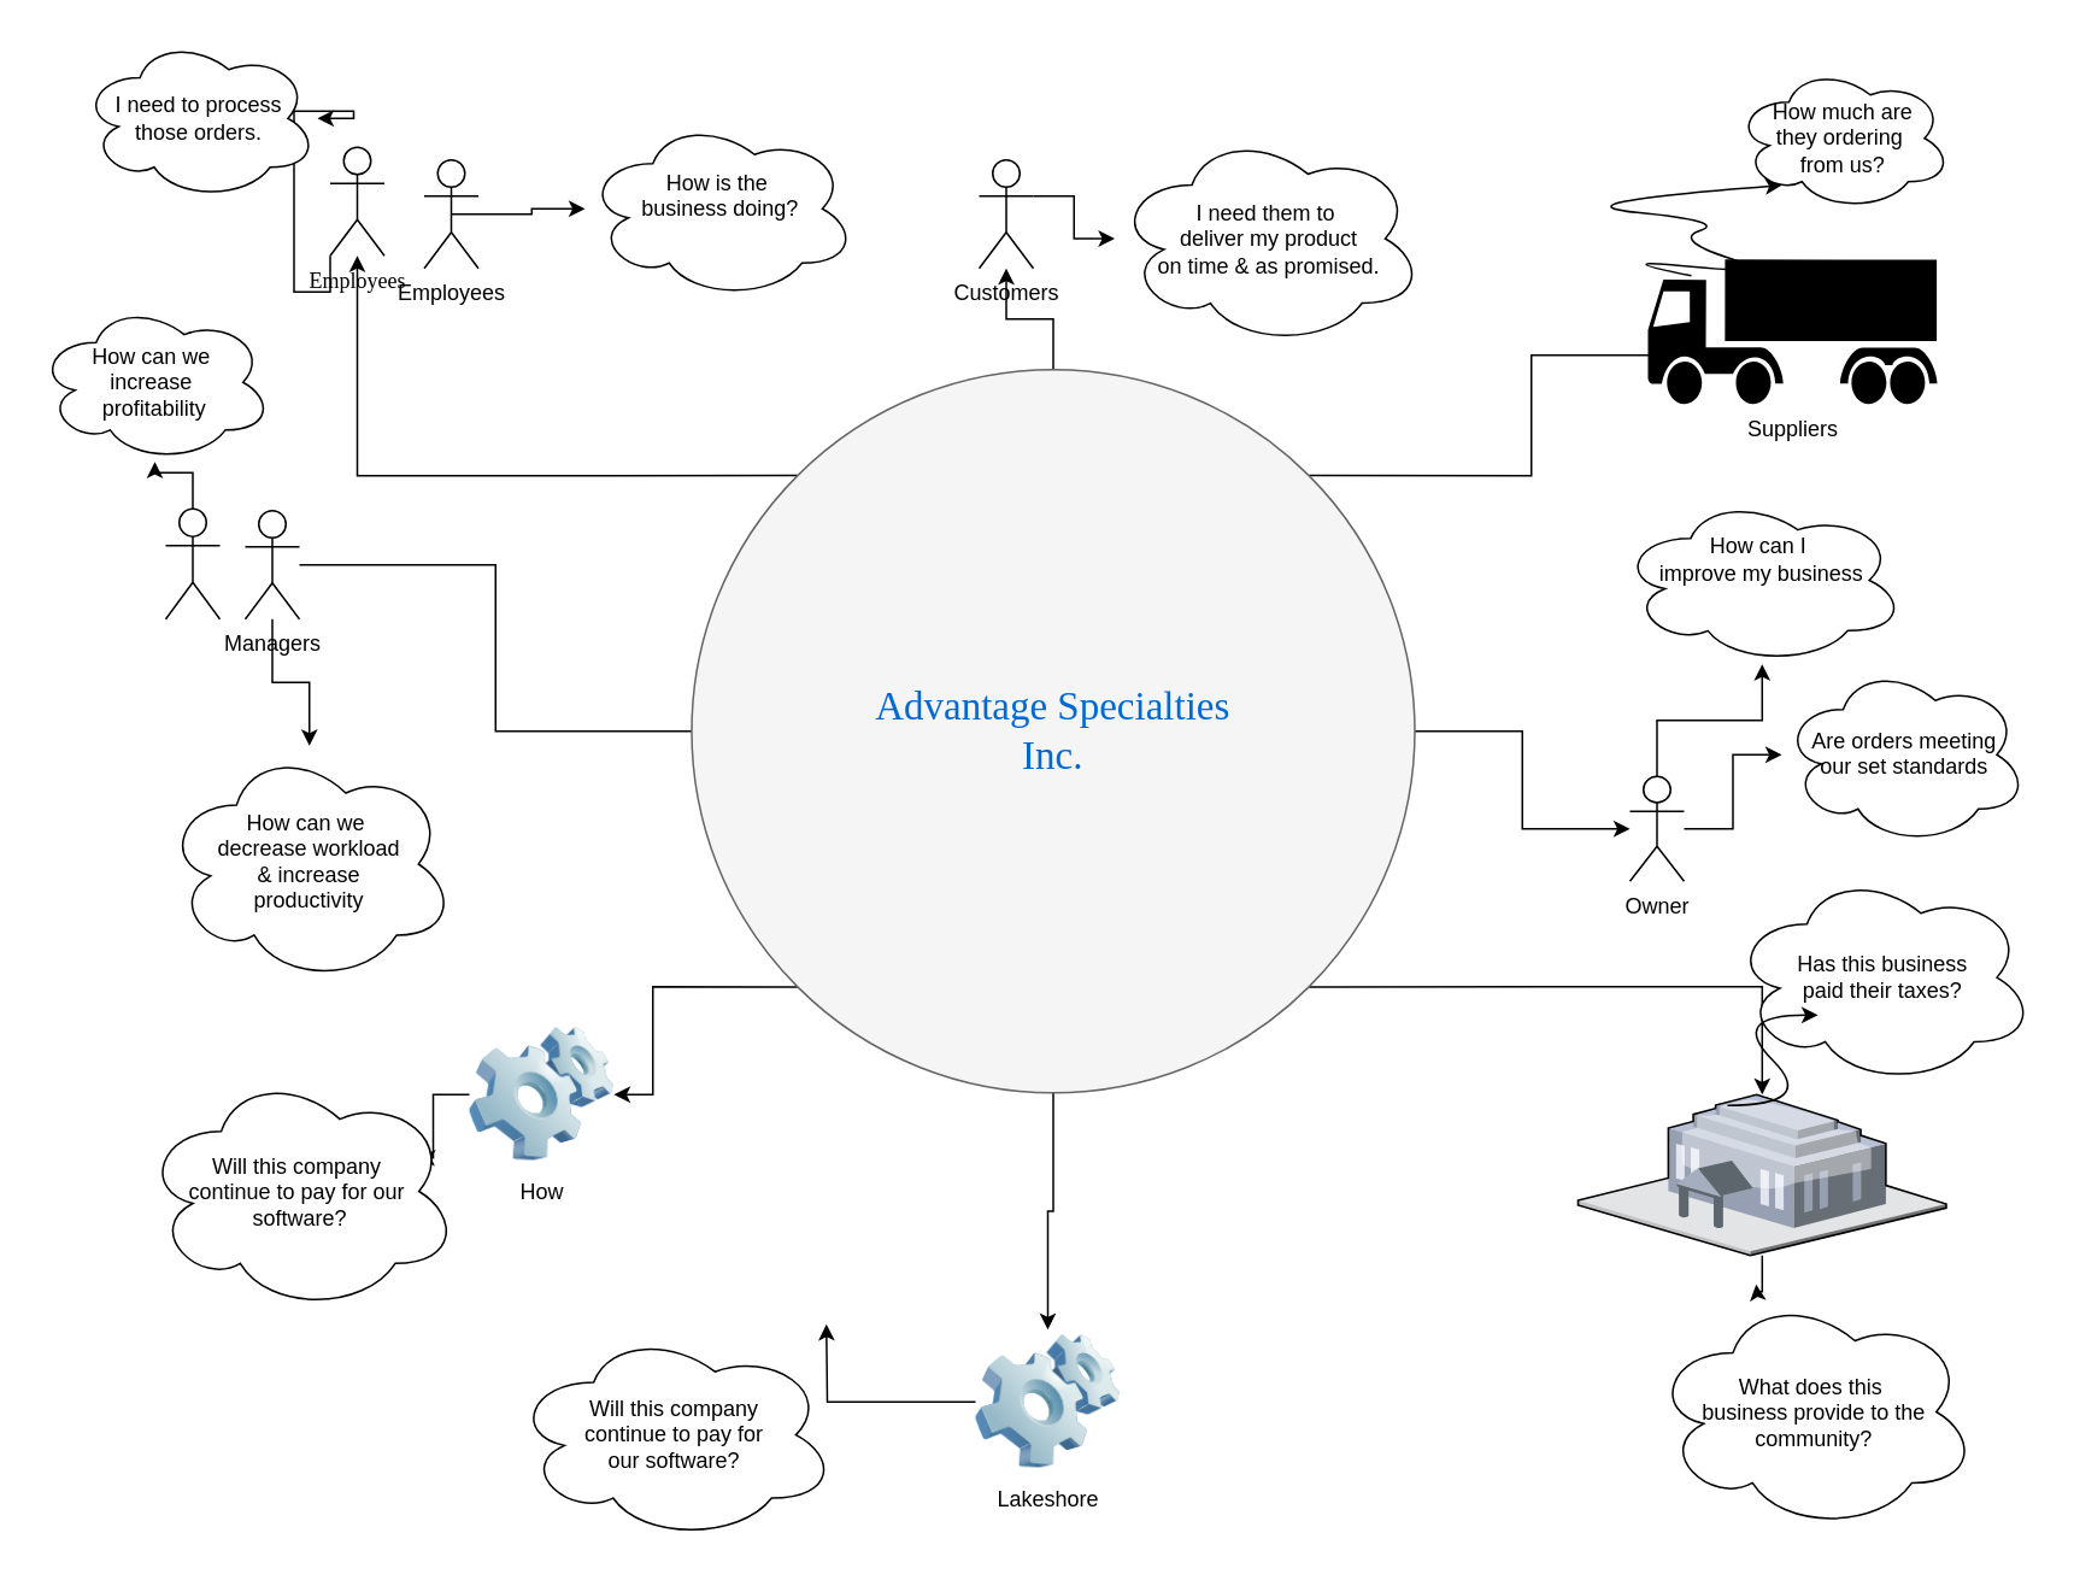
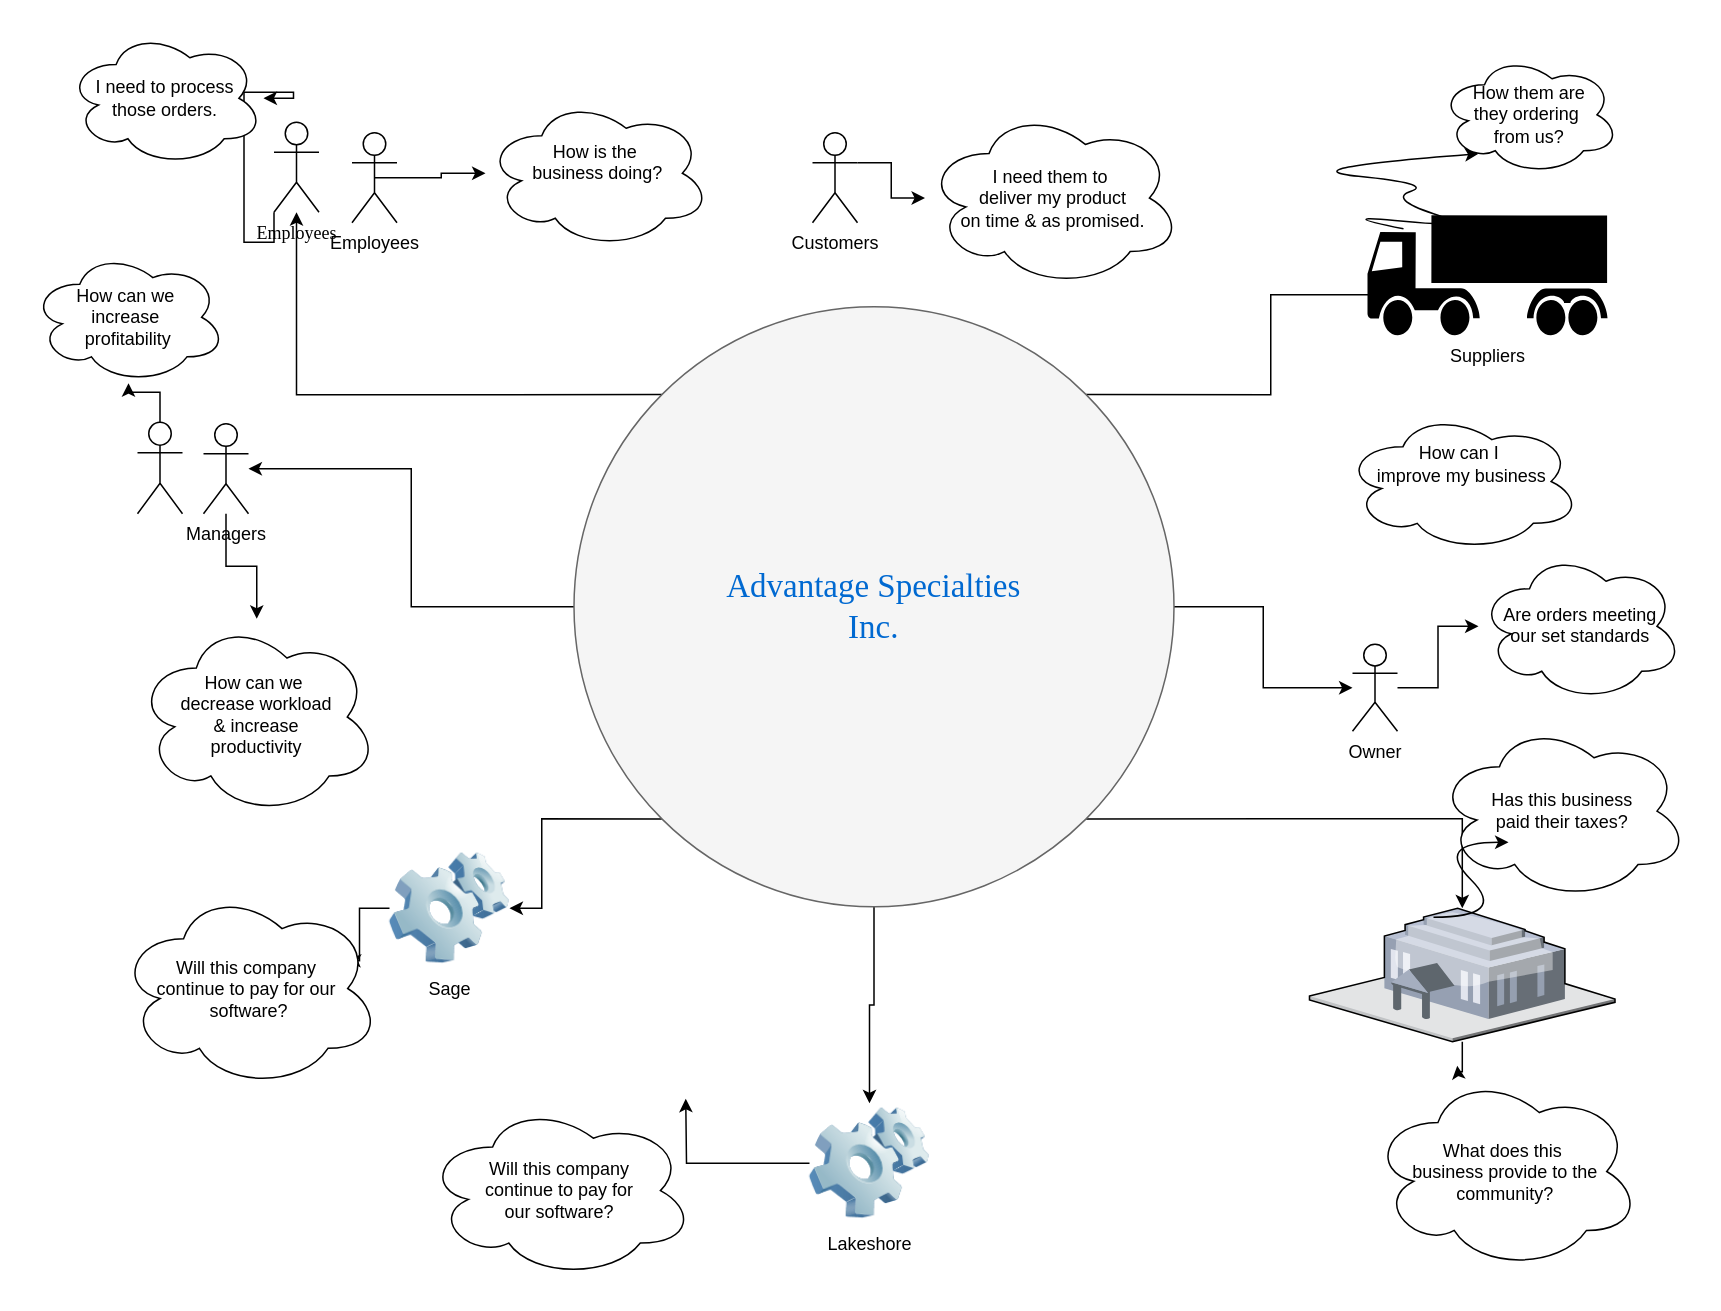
  <mxCell id="0" />
  <mxCell id="1" parent="0" />
  <mxCell id="2" style="edgeStyle=orthogonalEdgeStyle;rounded=0;orthogonalLoop=1;jettySize=auto;html=1;exitX=0;exitY=0;exitDx=0;exitDy=0;" edge="1" parent="1" source="10" target="12"><mxGeometry relative="1" as="geometry"><mxPoint x="151" y="114" as="targetPoint" /></mxGeometry></mxCell>
- <mxCell id="3" style="edgeStyle=orthogonalEdgeStyle;rounded=0;orthogonalLoop=1;jettySize=auto;html=1;exitX=0.5;exitY=0;exitDx=0;exitDy=0;" edge="1" parent="1" source="10" target="17"><mxGeometry relative="1" as="geometry"><mxPoint x="531" y="104" as="targetPoint" /></mxGeometry></mxCell>
  <mxCell id="4" style="edgeStyle=orthogonalEdgeStyle;rounded=0;orthogonalLoop=1;jettySize=auto;html=1;exitX=1;exitY=0;exitDx=0;exitDy=0;entryX=0.113;entryY=0.663;entryDx=0;entryDy=0;entryPerimeter=0;" edge="1" parent="1" source="10" target="19"><mxGeometry relative="1" as="geometry"><mxPoint x="901" y="134" as="targetPoint" /></mxGeometry></mxCell>
- <mxCell id="5" style="edgeStyle=orthogonalEdgeStyle;rounded=0;orthogonalLoop=1;jettySize=auto;html=1;exitX=0;exitY=0.5;exitDx=0;exitDy=0;endArrow=none;" edge="1" parent="1" source="10" target="24"><mxGeometry relative="1" as="geometry" /></mxCell>
+ <mxCell id="5" style="edgeStyle=orthogonalEdgeStyle;rounded=0;orthogonalLoop=1;jettySize=auto;html=1;exitX=0;exitY=0.5;exitDx=0;exitDy=0;" edge="1" parent="1" source="10" target="24"><mxGeometry relative="1" as="geometry" /></mxCell>
  <mxCell id="6" style="edgeStyle=orthogonalEdgeStyle;rounded=0;orthogonalLoop=1;jettySize=auto;html=1;exitX=1;exitY=0.5;exitDx=0;exitDy=0;" edge="1" parent="1" source="10" target="31"><mxGeometry relative="1" as="geometry" /></mxCell>
  <mxCell id="7" style="edgeStyle=orthogonalEdgeStyle;rounded=0;orthogonalLoop=1;jettySize=auto;html=1;exitX=1;exitY=1;exitDx=0;exitDy=0;" edge="1" parent="1" source="10" target="35"><mxGeometry relative="1" as="geometry" /></mxCell>
  <mxCell id="8" style="edgeStyle=orthogonalEdgeStyle;rounded=0;orthogonalLoop=1;jettySize=auto;html=1;exitX=0.5;exitY=1;exitDx=0;exitDy=0;" edge="1" parent="1" source="10" target="40"><mxGeometry relative="1" as="geometry"><mxPoint x="538" y="601" as="targetPoint" /></mxGeometry></mxCell>
  <mxCell id="9" style="edgeStyle=orthogonalEdgeStyle;rounded=0;orthogonalLoop=1;jettySize=auto;html=1;exitX=0;exitY=1;exitDx=0;exitDy=0;" edge="1" parent="1" source="10" target="43"><mxGeometry relative="1" as="geometry"><mxPoint x="299" y="605" as="targetPoint" /></mxGeometry></mxCell>
  <mxCell id="10" value="Advantage Specialties&lt;div&gt;Inc.&lt;/div&gt;" style="ellipse;whiteSpace=wrap;html=1;rounded=0;shadow=0;dashed=0;comic=0;fontFamily=Verdana;fontSize=22;fontColor=#0069D1;fillColor=#f5f5f5;strokeColor=#666666;" parent="1" vertex="1"><mxGeometry x="382" y="204" width="400" height="400" as="geometry" /></mxCell>
  <mxCell id="11" style="edgeStyle=orthogonalEdgeStyle;rounded=0;orthogonalLoop=1;jettySize=auto;html=1;exitX=0;exitY=1;exitDx=0;exitDy=0;exitPerimeter=0;" edge="1" parent="1" source="12" target="22"><mxGeometry relative="1" as="geometry"><mxPoint x="78" y="124" as="targetPoint" /></mxGeometry></mxCell>
  <mxCell id="12" value="Employees&lt;div&gt;&lt;br&gt;&lt;/div&gt;" style="shape=umlActor;verticalLabelPosition=bottom;verticalAlign=top;html=1;outlineConnect=0;fontFamily=calibri;shadow=0;textShadow=0;" vertex="1" parent="1"><mxGeometry x="182" y="81" width="30" height="60" as="geometry" /></mxCell>
  <mxCell id="13" style="edgeStyle=orthogonalEdgeStyle;rounded=0;orthogonalLoop=1;jettySize=auto;html=1;exitX=0.5;exitY=0.5;exitDx=0;exitDy=0;exitPerimeter=0;" edge="1" parent="1" source="14" target="15"><mxGeometry relative="1" as="geometry" /></mxCell>
  <mxCell id="14" value="Employees&lt;div&gt;&lt;br&gt;&lt;/div&gt;" style="shape=umlActor;verticalLabelPosition=bottom;verticalAlign=top;html=1;outlineConnect=0;" vertex="1" parent="1"><mxGeometry x="234" y="88" width="30" height="60" as="geometry" /></mxCell>
  <mxCell id="15" value="How is the&amp;nbsp;&lt;div&gt;business doing?&lt;/div&gt;&lt;div&gt;&lt;br&gt;&lt;/div&gt;" style="ellipse;shape=cloud;whiteSpace=wrap;html=1;" vertex="1" parent="1"><mxGeometry x="323" y="65" width="150" height="100" as="geometry" /></mxCell>
  <mxCell id="16" style="edgeStyle=orthogonalEdgeStyle;rounded=0;orthogonalLoop=1;jettySize=auto;html=1;exitX=1;exitY=0.333;exitDx=0;exitDy=0;exitPerimeter=0;" edge="1" parent="1" source="17" target="18"><mxGeometry relative="1" as="geometry" /></mxCell>
  <mxCell id="17" value="Customers&lt;div&gt;&lt;br&gt;&lt;/div&gt;" style="shape=umlActor;verticalLabelPosition=bottom;verticalAlign=top;html=1;outlineConnect=0;" vertex="1" parent="1"><mxGeometry x="541" y="88" width="30" height="60" as="geometry" /></mxCell>
  <mxCell id="18" value="I need them to&amp;nbsp;&lt;div&gt;deliver my product&lt;/div&gt;&lt;div&gt;on time &amp;amp; as promised.&lt;/div&gt;" style="ellipse;shape=cloud;whiteSpace=wrap;html=1;" vertex="1" parent="1"><mxGeometry x="616" y="72" width="171" height="119" as="geometry" /></mxCell>
  <mxCell id="19" value="Suppliers&lt;div&gt;&lt;br&gt;&lt;/div&gt;" style="shape=mxgraph.signs.transportation.truck_7;html=1;pointerEvents=1;fillColor=#000000;strokeColor=none;verticalLabelPosition=bottom;verticalAlign=top;align=center;" vertex="1" parent="1"><mxGeometry x="911" y="143" width="160" height="80" as="geometry" /></mxCell>
  <mxCell id="20" value="" style="curved=1;endArrow=classic;html=1;rounded=0;" edge="1" parent="1"><mxGeometry width="50" height="50" relative="1" as="geometry"><mxPoint x="935" y="152" as="sourcePoint" /><mxPoint x="985" y="102" as="targetPoint" /><Array as="points"><mxPoint x="885" y="142" /><mxPoint x="985" y="152" /><mxPoint x="925" y="132" /><mxPoint x="955" y="122" /><mxPoint x="855" y="112" /></Array></mxGeometry></mxCell>
- <mxCell id="21" value="How much are&lt;div&gt;they ordering&amp;nbsp;&lt;/div&gt;&lt;div&gt;from us?&lt;/div&gt;" style="ellipse;shape=cloud;whiteSpace=wrap;html=1;" vertex="1" parent="1"><mxGeometry x="959" y="36" width="120" height="80" as="geometry" /></mxCell>
+ <mxCell id="21" value="How them are&lt;div&gt;they ordering&amp;nbsp;&lt;/div&gt;&lt;div&gt;from us?&lt;/div&gt;" style="ellipse;shape=cloud;whiteSpace=wrap;html=1;" vertex="1" parent="1"><mxGeometry x="959" y="36" width="120" height="80" as="geometry" /></mxCell>
  <mxCell id="22" value="I need to process&lt;div&gt;those orders.&lt;/div&gt;" style="ellipse;shape=cloud;whiteSpace=wrap;html=1;" vertex="1" parent="1"><mxGeometry x="44" y="20" width="131" height="90" as="geometry" /></mxCell>
  <mxCell id="23" value="" style="edgeStyle=orthogonalEdgeStyle;rounded=0;orthogonalLoop=1;jettySize=auto;html=1;" edge="1" parent="1" source="24" target="28"><mxGeometry relative="1" as="geometry" /></mxCell>
  <mxCell id="24" value="Managers&lt;div&gt;&lt;br&gt;&lt;/div&gt;" style="shape=umlActor;verticalLabelPosition=bottom;verticalAlign=top;html=1;outlineConnect=0;" vertex="1" parent="1"><mxGeometry x="135" y="282" width="30" height="60" as="geometry" /></mxCell>
  <mxCell id="25" style="edgeStyle=orthogonalEdgeStyle;rounded=0;orthogonalLoop=1;jettySize=auto;html=1;" edge="1" parent="1" source="26" target="27"><mxGeometry relative="1" as="geometry"><mxPoint x="75" y="238" as="targetPoint" /></mxGeometry></mxCell>
  <mxCell id="26" value="" style="shape=umlActor;verticalLabelPosition=bottom;verticalAlign=top;html=1;outlineConnect=0;" vertex="1" parent="1"><mxGeometry x="91" y="281" width="30" height="61" as="geometry" /></mxCell>
  <mxCell id="27" value="How can we&amp;nbsp;&lt;div&gt;increase&amp;nbsp;&lt;/div&gt;&lt;div&gt;profitability&lt;/div&gt;" style="ellipse;shape=cloud;whiteSpace=wrap;html=1;" vertex="1" parent="1"><mxGeometry x="20" y="167" width="130" height="88" as="geometry" /></mxCell>
  <mxCell id="28" value="&lt;div&gt;&lt;br&gt;&lt;/div&gt;&lt;div&gt;&lt;br&gt;&lt;/div&gt;&lt;div&gt;How can we&amp;nbsp;&lt;/div&gt;&lt;div&gt;decrease workload&lt;/div&gt;&lt;div&gt;&amp;amp; increase&lt;/div&gt;&lt;div&gt;productivity&lt;/div&gt;" style="ellipse;shape=cloud;whiteSpace=wrap;html=1;verticalAlign=top;" vertex="1" parent="1"><mxGeometry x="90" y="412" width="161" height="131" as="geometry" /></mxCell>
- <mxCell id="29" value="" style="edgeStyle=orthogonalEdgeStyle;rounded=0;orthogonalLoop=1;jettySize=auto;html=1;" edge="1" parent="1" source="31" target="32"><mxGeometry relative="1" as="geometry" /></mxCell>
  <mxCell id="30" value="" style="edgeStyle=orthogonalEdgeStyle;rounded=0;orthogonalLoop=1;jettySize=auto;html=1;" edge="1" parent="1" source="31" target="33"><mxGeometry relative="1" as="geometry" /></mxCell>
  <mxCell id="31" value="Owner&lt;div&gt;&lt;br&gt;&lt;/div&gt;" style="shape=umlActor;verticalLabelPosition=bottom;verticalAlign=top;html=1;outlineConnect=0;" vertex="1" parent="1"><mxGeometry x="901" y="429" width="30" height="58" as="geometry" /></mxCell>
  <mxCell id="32" value="&lt;div&gt;&lt;br&gt;&lt;/div&gt;&lt;div&gt;How can I&amp;nbsp;&lt;/div&gt;&lt;div&gt;improve my business&lt;/div&gt;" style="ellipse;shape=cloud;whiteSpace=wrap;html=1;verticalAlign=top;" vertex="1" parent="1"><mxGeometry x="895.16" y="274" width="158" height="93" as="geometry" /></mxCell>
  <mxCell id="33" value="&lt;div&gt;&lt;br&gt;&lt;/div&gt;&lt;div&gt;&lt;br&gt;&lt;/div&gt;&lt;div&gt;Are orders meeting&lt;/div&gt;&lt;div&gt;our set standards&lt;/div&gt;" style="ellipse;shape=cloud;whiteSpace=wrap;html=1;verticalAlign=top;" vertex="1" parent="1"><mxGeometry x="985" y="367" width="136" height="100" as="geometry" /></mxCell>
  <mxCell id="34" value="" style="edgeStyle=orthogonalEdgeStyle;rounded=0;orthogonalLoop=1;jettySize=auto;html=1;" edge="1" parent="1" source="35"><mxGeometry relative="1" as="geometry"><mxPoint x="970.835" y="710" as="targetPoint" /></mxGeometry></mxCell>
  <mxCell id="35" value="" style="verticalLabelPosition=bottom;sketch=0;aspect=fixed;html=1;verticalAlign=top;strokeColor=none;align=center;outlineConnect=0;shape=mxgraph.citrix.government;" vertex="1" parent="1"><mxGeometry x="872.33" y="605" width="203.67" height="89" as="geometry" /></mxCell>
  <mxCell id="36" value="Has this business&lt;div&gt;paid their taxes?&lt;/div&gt;" style="ellipse;shape=cloud;whiteSpace=wrap;html=1;" vertex="1" parent="1"><mxGeometry x="957" y="481" width="168" height="118.5" as="geometry" /></mxCell>
  <mxCell id="37" value="" style="curved=1;endArrow=classic;html=1;rounded=0;" edge="1" parent="1"><mxGeometry width="50" height="50" relative="1" as="geometry"><mxPoint x="955" y="611" as="sourcePoint" /><mxPoint x="1005" y="561" as="targetPoint" /><Array as="points"><mxPoint x="1005" y="611" /><mxPoint x="955" y="561" /></Array></mxGeometry></mxCell>
  <mxCell id="38" value="What does this&amp;nbsp;&lt;div&gt;business provide to the community?&lt;/div&gt;" style="ellipse;shape=cloud;whiteSpace=wrap;html=1;" vertex="1" parent="1"><mxGeometry x="913" y="715" width="180" height="131" as="geometry" /></mxCell>
  <mxCell id="39" value="" style="edgeStyle=orthogonalEdgeStyle;rounded=0;orthogonalLoop=1;jettySize=auto;html=1;" edge="1" parent="1" source="40"><mxGeometry relative="1" as="geometry"><mxPoint x="456.5" y="732" as="targetPoint" /></mxGeometry></mxCell>
  <mxCell id="40" value="Lakeshore" style="image;html=1;image=img/lib/clip_art/computers/Software_128x128.png" vertex="1" parent="1"><mxGeometry x="539" y="735" width="80" height="80" as="geometry" /></mxCell>
  <mxCell id="41" value="Will this company&lt;div&gt;continue to pay for&lt;/div&gt;&lt;div&gt;our software?&lt;/div&gt;" style="ellipse;shape=cloud;whiteSpace=wrap;html=1;" vertex="1" parent="1"><mxGeometry x="283" y="735" width="179" height="116.5" as="geometry" /></mxCell>
  <mxCell id="42" value="" style="edgeStyle=orthogonalEdgeStyle;rounded=0;orthogonalLoop=1;jettySize=auto;html=1;" edge="1" parent="1" source="43"><mxGeometry relative="1" as="geometry"><mxPoint x="231" y="639.5" as="targetPoint" /></mxGeometry></mxCell>
- <mxCell id="43" value="How" style="image;html=1;image=img/lib/clip_art/computers/Software_128x128.png" vertex="1" parent="1"><mxGeometry x="259" y="565" width="80" height="80" as="geometry" /></mxCell>
+ <mxCell id="43" value="Sage" style="image;html=1;image=img/lib/clip_art/computers/Software_128x128.png" vertex="1" parent="1"><mxGeometry x="259" y="565" width="80" height="80" as="geometry" /></mxCell>
  <mxCell id="44" value="Will this company&amp;nbsp;&lt;div&gt;continue to pay for our&amp;nbsp;&lt;/div&gt;&lt;div&gt;software?&lt;/div&gt;" style="ellipse;shape=cloud;whiteSpace=wrap;html=1;" vertex="1" parent="1"><mxGeometry x="78" y="592" width="175" height="133" as="geometry" /></mxCell>
